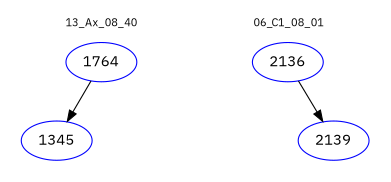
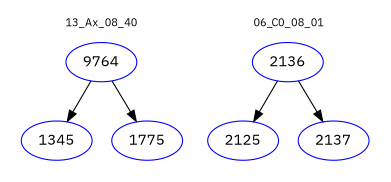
  digraph {
    fontname="IBM Plex Sans"
    node [color=blue fontname="IBM Plex Sans"]
    edge [color=black fontname="IBM Plex Sans"]
-   n1 [label=1764]
+   n1 [label=9764]
    n2 [label=1345]
+   n3 [label=1775]
    n4 [label=2136]
-   n6 [label=2139]
+   n5 [label=2125]
+   n6 [label=2137]
    subgraph cluster_1 {
      color=white
      fontsize=10
      label="13_Ax_08_40"
      n1
      n2
+     n3
    }
    subgraph cluster_2 {
      color=white
      fontsize=10
-     label="06_C1_08_01"
+     label="06_C0_08_01"
      n4
+     n5
      n6
    }
    n1 -> n2
+   n1 -> n3
+   n4 -> n5
    n4 -> n6
  }
